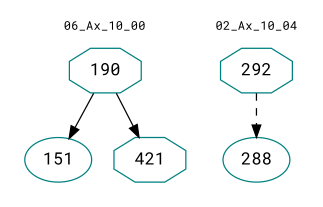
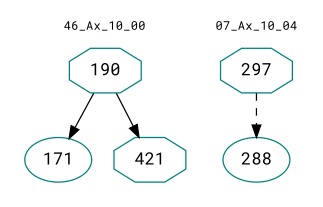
  digraph {
    fontname="Roboto Mono"
    node [color=teal fontname="Roboto Mono" shape=octagon]
    edge [color=black fontname="Roboto Mono" style=solid]
    n1 [label=190]
-   n2 [label=151 shape=ellipse]
+   n2 [label=171 shape=ellipse]
    n3 [label=421]
-   n4 [label=292]
+   n4 [label=297]
    n5 [label=288 shape=ellipse]
    subgraph cluster_1 {
      color=white
      fontsize=10
-     label="06_Ax_10_00"
+     label="46_Ax_10_00"
      n1
      n2
      n3
    }
    subgraph cluster_2 {
      color=white
      fontsize=10
-     label="02_Ax_10_04"
+     label="07_Ax_10_04"
      n4
      n5
    }
    n1 -> n2
    n1 -> n3
    n4 -> n5 [style=dashed]
  }
